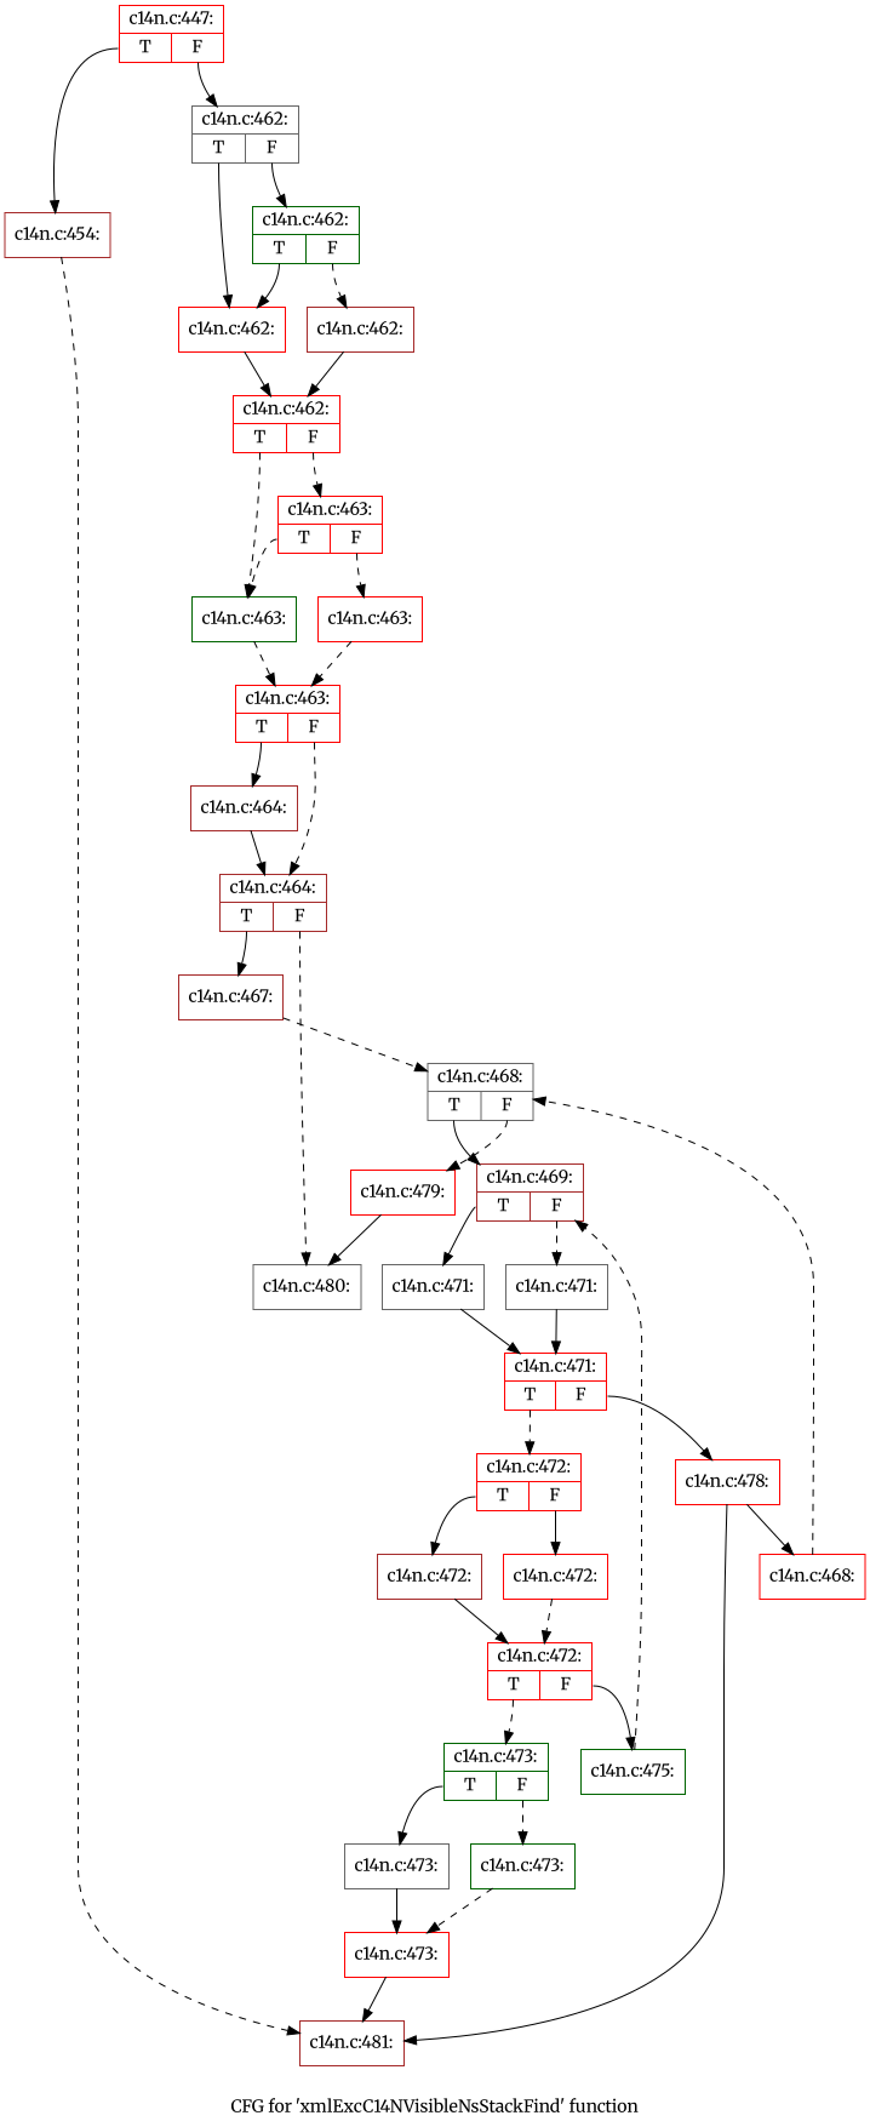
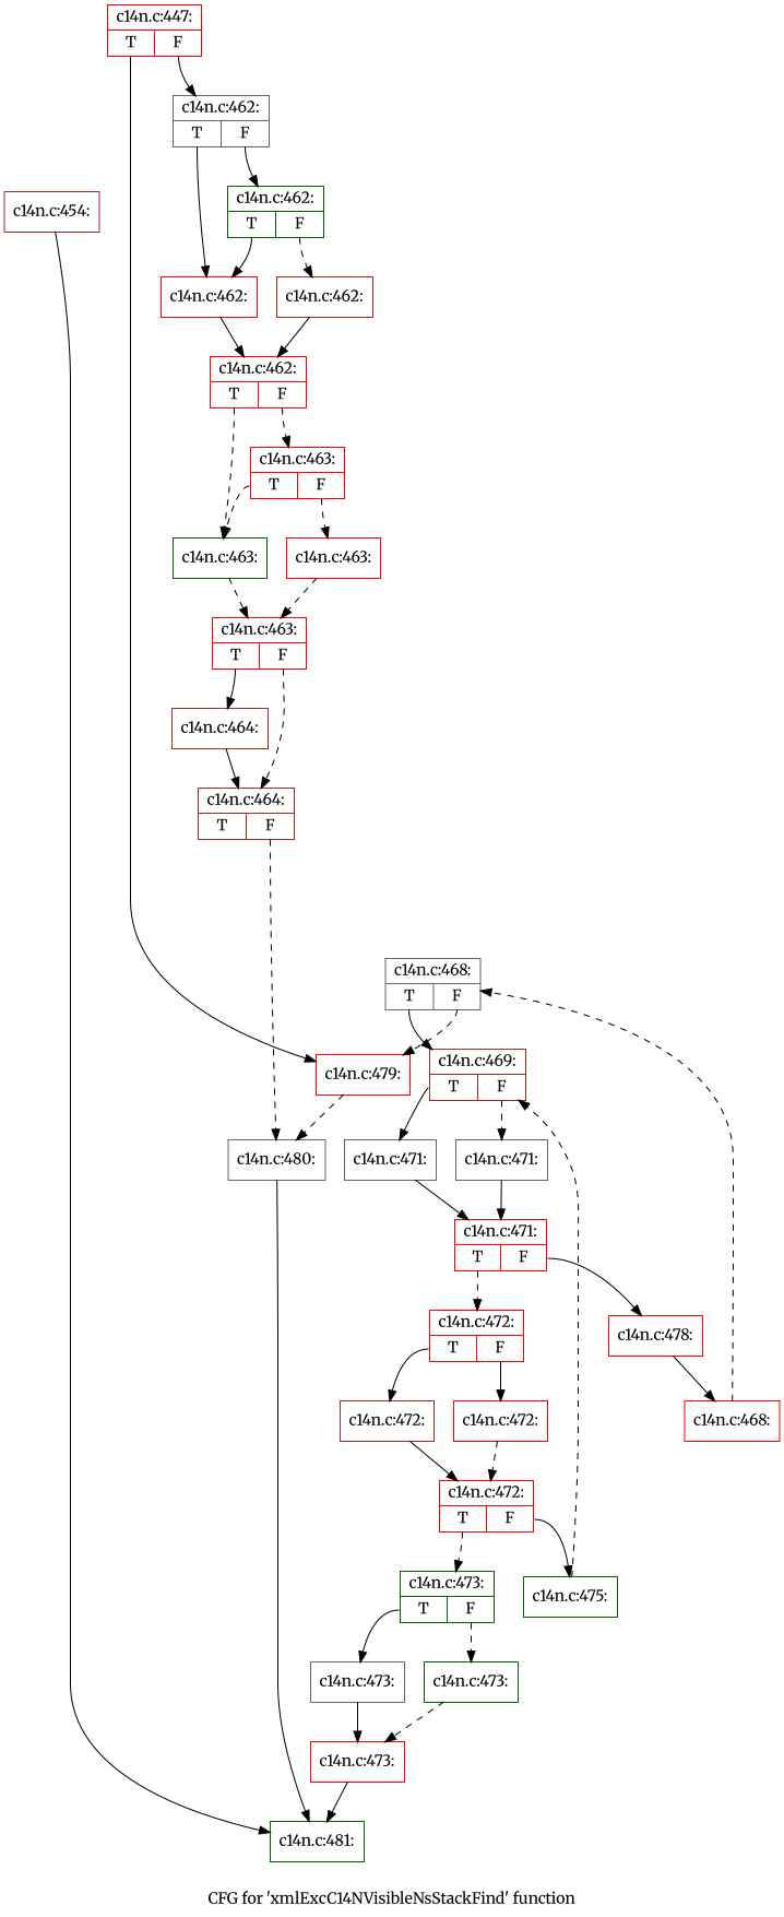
  digraph {
    fontname=Merriweather
    label="CFG for 'xmlExcC14NVisibleNsStackFind' function"
    node [color=red fontname=Merriweather shape=record]
    edge [fontname=Merriweather style=solid]
    n1 [label="{c14n.c:447:|{<s0>T|<s1>F}}"]
    n2 [color=brown label="{c14n.c:454:}"]
    n3 [color=gray40 label="{c14n.c:462:|{<s0>T|<s1>F}}"]
-   n4 [color=brown label="{c14n.c:481:}"]
+   n4 [color=darkgreen label="{c14n.c:481:}"]
    n5 [label="{c14n.c:462:}"]
    n6 [color=darkgreen label="{c14n.c:462:|{<s0>T|<s1>F}}"]
    n7 [label="{c14n.c:462:|{<s0>T|<s1>F}}"]
    n8 [color=brown label="{c14n.c:462:}"]
    n9 [color=darkgreen label="{c14n.c:463:}"]
    n10 [label="{c14n.c:463:|{<s0>T|<s1>F}}"]
    n11 [label="{c14n.c:463:|{<s0>T|<s1>F}}"]
    n12 [label="{c14n.c:463:}"]
    n13 [color=brown label="{c14n.c:464:}"]
    n14 [color=brown label="{c14n.c:464:|{<s0>T|<s1>F}}"]
-   n15 [color=brown label="{c14n.c:467:}"]
    n16 [color=gray40 label="{c14n.c:480:}"]
    n17 [color=gray40 label="{c14n.c:468:|{<s0>T|<s1>F}}"]
    n18 [color=brown label="{c14n.c:469:|{<s0>T|<s1>F}}"]
    n19 [label="{c14n.c:479:}"]
    n20 [color=gray40 label="{c14n.c:471:}"]
    n21 [color=gray40 label="{c14n.c:471:}"]
    n22 [label="{c14n.c:471:|{<s0>T|<s1>F}}"]
    n23 [label="{c14n.c:472:|{<s0>T|<s1>F}}"]
    n24 [label="{c14n.c:478:}"]
    n25 [color=brown label="{c14n.c:472:}"]
    n26 [label="{c14n.c:472:}"]
    n27 [label="{c14n.c:468:}"]
    n28 [label="{c14n.c:472:|{<s0>T|<s1>F}}"]
    n29 [color=darkgreen label="{c14n.c:473:|{<s0>T|<s1>F}}"]
    n30 [color=darkgreen label="{c14n.c:475:}"]
    n31 [color=gray40 label="{c14n.c:473:}"]
    n32 [color=darkgreen label="{c14n.c:473:}"]
    n33 [label="{c14n.c:473:}"]
-   n1 -> n2 [tailport=s0]
+   n1 -> n19 [tailport=s0]
    n1 -> n3 [tailport=s1]
-   n2 -> n4 [style=dashed]
+   n2 -> n4
    n3 -> n5 [tailport=s0]
    n3 -> n6 [tailport=s1]
    n5 -> n7
    n6 -> n5 [tailport=s0]
    n6 -> n8 [style=dashed tailport=s1]
    n7 -> n9 [style=dashed tailport=s0]
    n7 -> n10 [style=dashed tailport=s1]
    n8 -> n7
    n9 -> n11 [style=dashed]
    n10 -> n9 [style=dashed tailport=s0]
    n10 -> n12 [style=dashed tailport=s1]
    n11 -> n13 [tailport=s0]
    n11 -> n14 [style=dashed tailport=s1]
    n12 -> n11 [style=dashed]
    n13 -> n14
-   n14 -> n15 [tailport=s0]
    n14 -> n16 [style=dashed tailport=s1]
-   n15 -> n17 [style=dashed]
-   n24 -> n4
+   n16 -> n4
    n17 -> n18 [tailport=s0]
    n17 -> n19 [style=dashed tailport=s1]
    n18 -> n20 [tailport=s0]
    n18 -> n21 [style=dashed tailport=s1]
-   n19 -> n16
+   n19 -> n16 [style=dashed]
    n20 -> n22
    n21 -> n22
    n22 -> n23 [style=dashed tailport=s0]
    n22 -> n24 [tailport=s1]
    n23 -> n25 [tailport=s0]
    n23 -> n26 [tailport=s1]
    n24 -> n27
    n25 -> n28
    n26 -> n28 [style=dashed]
    n27 -> n17 [style=dashed]
    n28 -> n29 [style=dashed tailport=s0]
    n28 -> n30 [tailport=s1]
    n29 -> n31 [tailport=s0]
    n29 -> n32 [style=dashed tailport=s1]
    n30 -> n18 [style=dashed]
    n31 -> n33
    n32 -> n33 [style=dashed]
    n33 -> n4
  }
